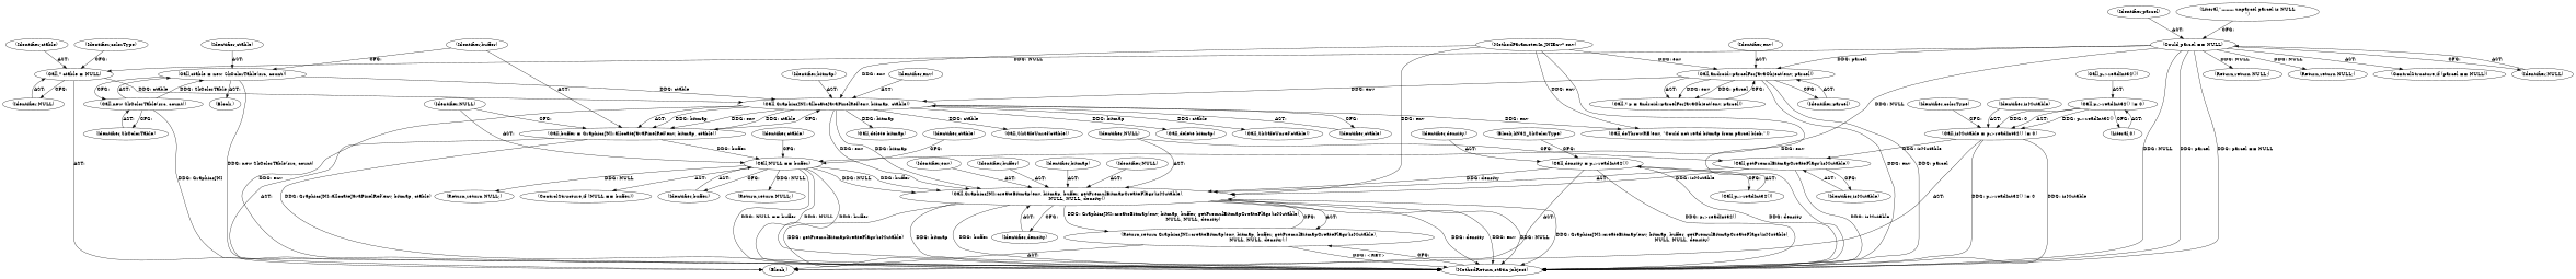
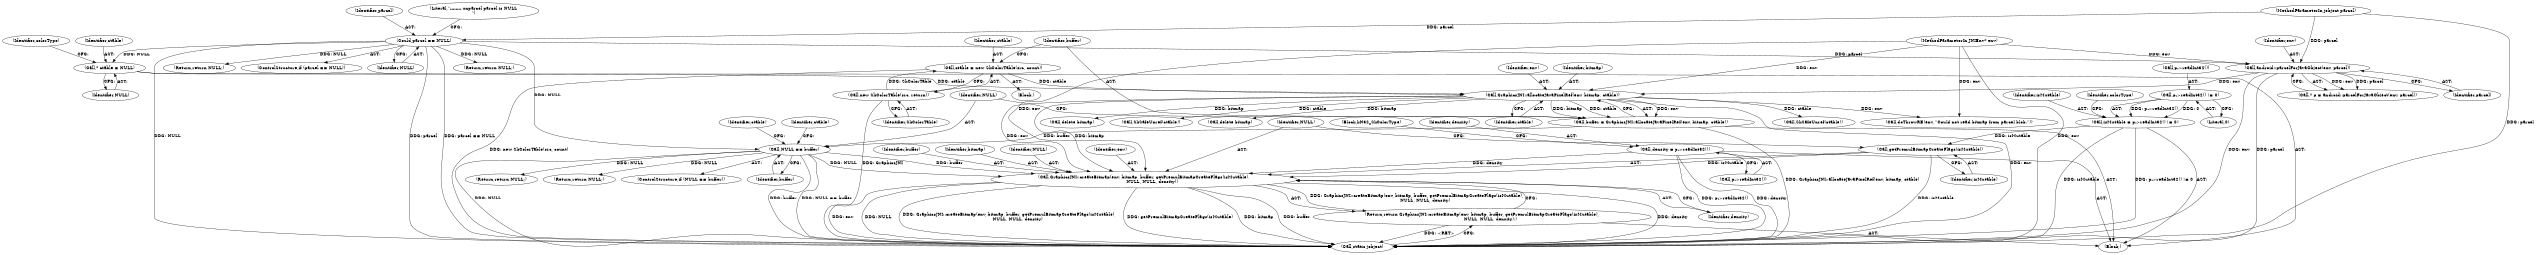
  digraph {
    n1 [label="(Call,GraphicsJNI::createBitmap(env, bitmap, buffer, getPremulBitmapCreateFlags(isMutable),\n            NULL, NULL, density))"]
    n2 [label="(Return,return GraphicsJNI::createBitmap(env, bitmap, buffer, getPremulBitmapCreateFlags(isMutable),\n            NULL, NULL, density);)"]
    n3 [label="(Identifier,density)"]
-   n4 [label="(MethodReturn,static jobject)"]
+   n4 [label="(Call,static jobject)"]
    n5 [label="(Block,)"]
    n6 [label="(Call,GraphicsJNI::allocateJavaPixelRef(env, bitmap, ctable))"]
    n7 [label="(Call,buffer = GraphicsJNI::allocateJavaPixelRef(env, bitmap, ctable))"]
    n8 [label="(Call,delete bitmap)"]
    n9 [label="(Call,SkSafeUnref(ctable))"]
    n10 [label="(Identifier,ctable)"]
    n11 [label="(Call,delete bitmap)"]
    n12 [label="(Call,SkSafeUnref(ctable))"]
    n13 [label="(Call,doThrowRE(env, \"Could not read bitmap from parcel blob.\"))"]
    n14 [label="(Call,NULL == buffer)"]
    n15 [label="(Call,android::parcelForJavaObject(env, parcel))"]
    n16 [label="(Identifier,parcel)"]
    n17 [label="(Call,* p = android::parcelForJavaObject(env, parcel))"]
    n18 [label="(MethodParameterIn,JNIEnv* env)"]
    n19 [label="(Could,parcel == NULL)"]
    n20 [label="(Call,* ctable = NULL)"]
    n21 [label="(Return,return NULL;)"]
    n22 [label="(Return,return NULL;)"]
    n23 [label="(ControlStructure,if (parcel == NULL))"]
    n24 [label="(Identifier,NULL)"]
    n25 [label="(Identifier,NULL)"]
    n26 [label="(ControlStructure,if (NULL == buffer))"]
    n27 [label="(Identifier,buffer)"]
    n28 [label="(Return,return NULL;)"]
    n29 [label="(Return,return NULL;)"]
+   n30 [label="(MethodParameterIn,jobject parcel)"]
    n31 [label="(Call,ctable = new SkColorTable(src, count))"]
-   n32 [label="(Call,new SkColorTable(src, count))"]
+   n32 [label="(Call,new SkColorTable(src, return))"]
    n33 [label="(Block,)"]
    n34 [label="(Identifier,SkColorTable)"]
    n35 [label="(Call,getPremulBitmapCreateFlags(isMutable))"]
    n36 [label="(Identifier,isMutable)"]
    n37 [label="(Call,isMutable = p->readInt32() != 0)"]
    n38 [label="(Call,p->readInt32() != 0)"]
    n39 [label="(Literal,0)"]
    n40 [label="(Call,density = p->readInt32())"]
    n41 [label="(Call,p->readInt32())"]
    n42 [label="(Identifier,colorType)"]
    n43 [label="(Identifier,buffer)"]
    n44 [label="(Identifier,bitmap)"]
    n45 [label="(Identifier,parcel)"]
    n46 [label="(Identifier,colorType)"]
    n47 [label="(Identifier,NULL)"]
    n48 [label="(Identifier,env)"]
    n49 [label="(Identifier,NULL)"]
    n50 [label="(Call,p->readInt32())"]
    n51 [label="(Identifier,env)"]
    n52 [label="(Identifier,isMutable)"]
    n53 [label="(Identifier,env)"]
    n54 [label="(Identifier,NULL)"]
    n55 [label="(Identifier,ctable)"]
    n56 [label="(Literal,\"-------- unparcel parcel is NULL\n\")"]
    n57 [label="(Identifier,density)"]
    n58 [label="(Block,kN32_SkColorType)"]
    n59 [label="(Identifier,ctable)"]
    n60 [label="(Identifier,ctable)"]
    n61 [label="(Identifier,ctable)"]
    n62 [label="(Identifier,bitmap)"]
    n63 [label="(Identifier,buffer)"]
    n1 -> n2 [label="AST: "]
    n1 -> n2 [label="DDG: GraphicsJNI::createBitmap(env, bitmap, buffer, getPremulBitmapCreateFlags(isMutable),\n            NULL, NULL, density)"]
    n1 -> n3 [label="CFG: "]
    n1 -> n4 [label="DDG: density"]
    n1 -> n4 [label="DDG: env"]
    n1 -> n4 [label="DDG: NULL"]
    n1 -> n4 [label="DDG: GraphicsJNI::createBitmap(env, bitmap, buffer, getPremulBitmapCreateFlags(isMutable),\n            NULL, NULL, density)"]
    n1 -> n4 [label="DDG: getPremulBitmapCreateFlags(isMutable)"]
    n1 -> n4 [label="DDG: bitmap"]
    n1 -> n4 [label="DDG: buffer"]
    n2 -> n1 [label="CFG: "]
    n2 -> n4 [label="DDG: <RET>"]
    n2 -> n5 [label="AST: "]
    n3 -> n1 [label="AST: "]
    n4 -> n2 [label="CFG: "]
    n6 -> n1 [label="DDG: env"]
    n6 -> n1 [label="DDG: bitmap"]
    n6 -> n4 [label="DDG: env"]
    n6 -> n7 [label="AST: "]
    n6 -> n7 [label="DDG: env"]
    n6 -> n7 [label="DDG: bitmap"]
    n6 -> n7 [label="DDG: ctable"]
    n6 -> n8 [label="DDG: bitmap"]
    n6 -> n9 [label="DDG: ctable"]
    n6 -> n10 [label="CFG: "]
    n6 -> n11 [label="DDG: bitmap"]
    n6 -> n12 [label="DDG: ctable"]
    n6 -> n13 [label="DDG: env"]
    n7 -> n4 [label="DDG: GraphicsJNI::allocateJavaPixelRef(env, bitmap, ctable)"]
    n7 -> n5 [label="AST: "]
    n7 -> n6 [label="CFG: "]
    n7 -> n14 [label="DDG: buffer"]
    n10 -> n6 [label="AST: "]
    n14 -> n1 [label="DDG: buffer"]
    n14 -> n1 [label="DDG: NULL"]
    n14 -> n4 [label="DDG: NULL == buffer"]
    n14 -> n4 [label="DDG: NULL"]
    n14 -> n4 [label="DDG: buffer"]
    n14 -> n26 [label="AST: "]
    n14 -> n27 [label="CFG: "]
    n14 -> n28 [label="DDG: NULL"]
    n14 -> n29 [label="DDG: NULL"]
    n15 -> n4 [label="DDG: env"]
    n15 -> n4 [label="DDG: parcel"]
    n15 -> n6 [label="DDG: env"]
    n15 -> n16 [label="CFG: "]
    n15 -> n17 [label="AST: "]
    n15 -> n17 [label="DDG: env"]
    n15 -> n17 [label="DDG: parcel"]
    n16 -> n15 [label="AST: "]
    n17 -> n15 [label="CFG: "]
    n18 -> n1 [label="DDG: env"]
    n18 -> n4 [label="DDG: env"]
    n18 -> n6 [label="DDG: env"]
    n18 -> n13 [label="DDG: env"]
    n18 -> n15 [label="DDG: env"]
    n19 -> n4 [label="DDG: NULL"]
    n19 -> n4 [label="DDG: parcel"]
    n19 -> n4 [label="DDG: parcel == NULL"]
    n19 -> n14 [label="DDG: NULL"]
    n19 -> n15 [label="DDG: parcel"]
    n19 -> n20 [label="DDG: NULL"]
    n19 -> n21 [label="DDG: NULL"]
    n19 -> n22 [label="DDG: NULL"]
    n19 -> n23 [label="AST: "]
    n19 -> n24 [label="CFG: "]
    n20 -> n5 [label="AST: "]
    n20 -> n6 [label="DDG: ctable"]
    n20 -> n25 [label="CFG: "]
    n24 -> n19 [label="AST: "]
    n25 -> n20 [label="AST: "]
    n27 -> n14 [label="AST: "]
+   n30 -> n4 [label="DDG: parcel"]
+   n30 -> n15 [label="DDG: parcel"]
+   n30 -> n19 [label="DDG: parcel"]
    n31 -> n4 [label="DDG: new SkColorTable(src, count)"]
    n31 -> n6 [label="DDG: ctable"]
    n31 -> n32 [label="CFG: "]
    n31 -> n33 [label="AST: "]
    n32 -> n4 [label="DDG: GraphicsJNI"]
    n32 -> n31 [label="AST: "]
    n32 -> n31 [label="DDG: SkColorTable"]
    n32 -> n34 [label="CFG: "]
    n34 -> n32 [label="AST: "]
    n35 -> n1 [label="AST: "]
    n35 -> n1 [label="DDG: isMutable"]
    n35 -> n4 [label="DDG: isMutable"]
    n35 -> n36 [label="CFG: "]
    n36 -> n35 [label="AST: "]
    n37 -> n4 [label="DDG: p->readInt32() != 0"]
    n37 -> n4 [label="DDG: isMutable"]
    n37 -> n5 [label="AST: "]
    n37 -> n35 [label="DDG: isMutable"]
    n38 -> n37 [label="AST: "]
    n38 -> n37 [label="DDG: p->readInt32()"]
    n38 -> n37 [label="DDG: 0"]
    n38 -> n39 [label="CFG: "]
    n39 -> n38 [label="AST: "]
    n40 -> n1 [label="DDG: density"]
    n40 -> n4 [label="DDG: density"]
    n40 -> n4 [label="DDG: p->readInt32()"]
    n40 -> n5 [label="AST: "]
    n40 -> n41 [label="CFG: "]
    n41 -> n40 [label="AST: "]
    n42 -> n37 [label="CFG: "]
    n43 -> n1 [label="AST: "]
    n44 -> n1 [label="AST: "]
    n45 -> n19 [label="AST: "]
    n46 -> n20 [label="CFG: "]
    n47 -> n1 [label="AST: "]
    n48 -> n1 [label="AST: "]
    n49 -> n7 [label="CFG: "]
    n49 -> n14 [label="AST: "]
    n50 -> n38 [label="AST: "]
    n51 -> n6 [label="AST: "]
    n52 -> n37 [label="AST: "]
    n53 -> n15 [label="AST: "]
    n54 -> n1 [label="AST: "]
    n54 -> n35 [label="CFG: "]
    n55 -> n20 [label="AST: "]
    n56 -> n19 [label="CFG: "]
    n57 -> n40 [label="AST: "]
    n58 -> n40 [label="CFG: "]
    n59 -> n14 [label="CFG: "]
    n60 -> n31 [label="AST: "]
    n61 -> n14 [label="CFG: "]
    n62 -> n6 [label="AST: "]
    n63 -> n7 [label="AST: "]
    n63 -> n31 [label="CFG: "]
  }
